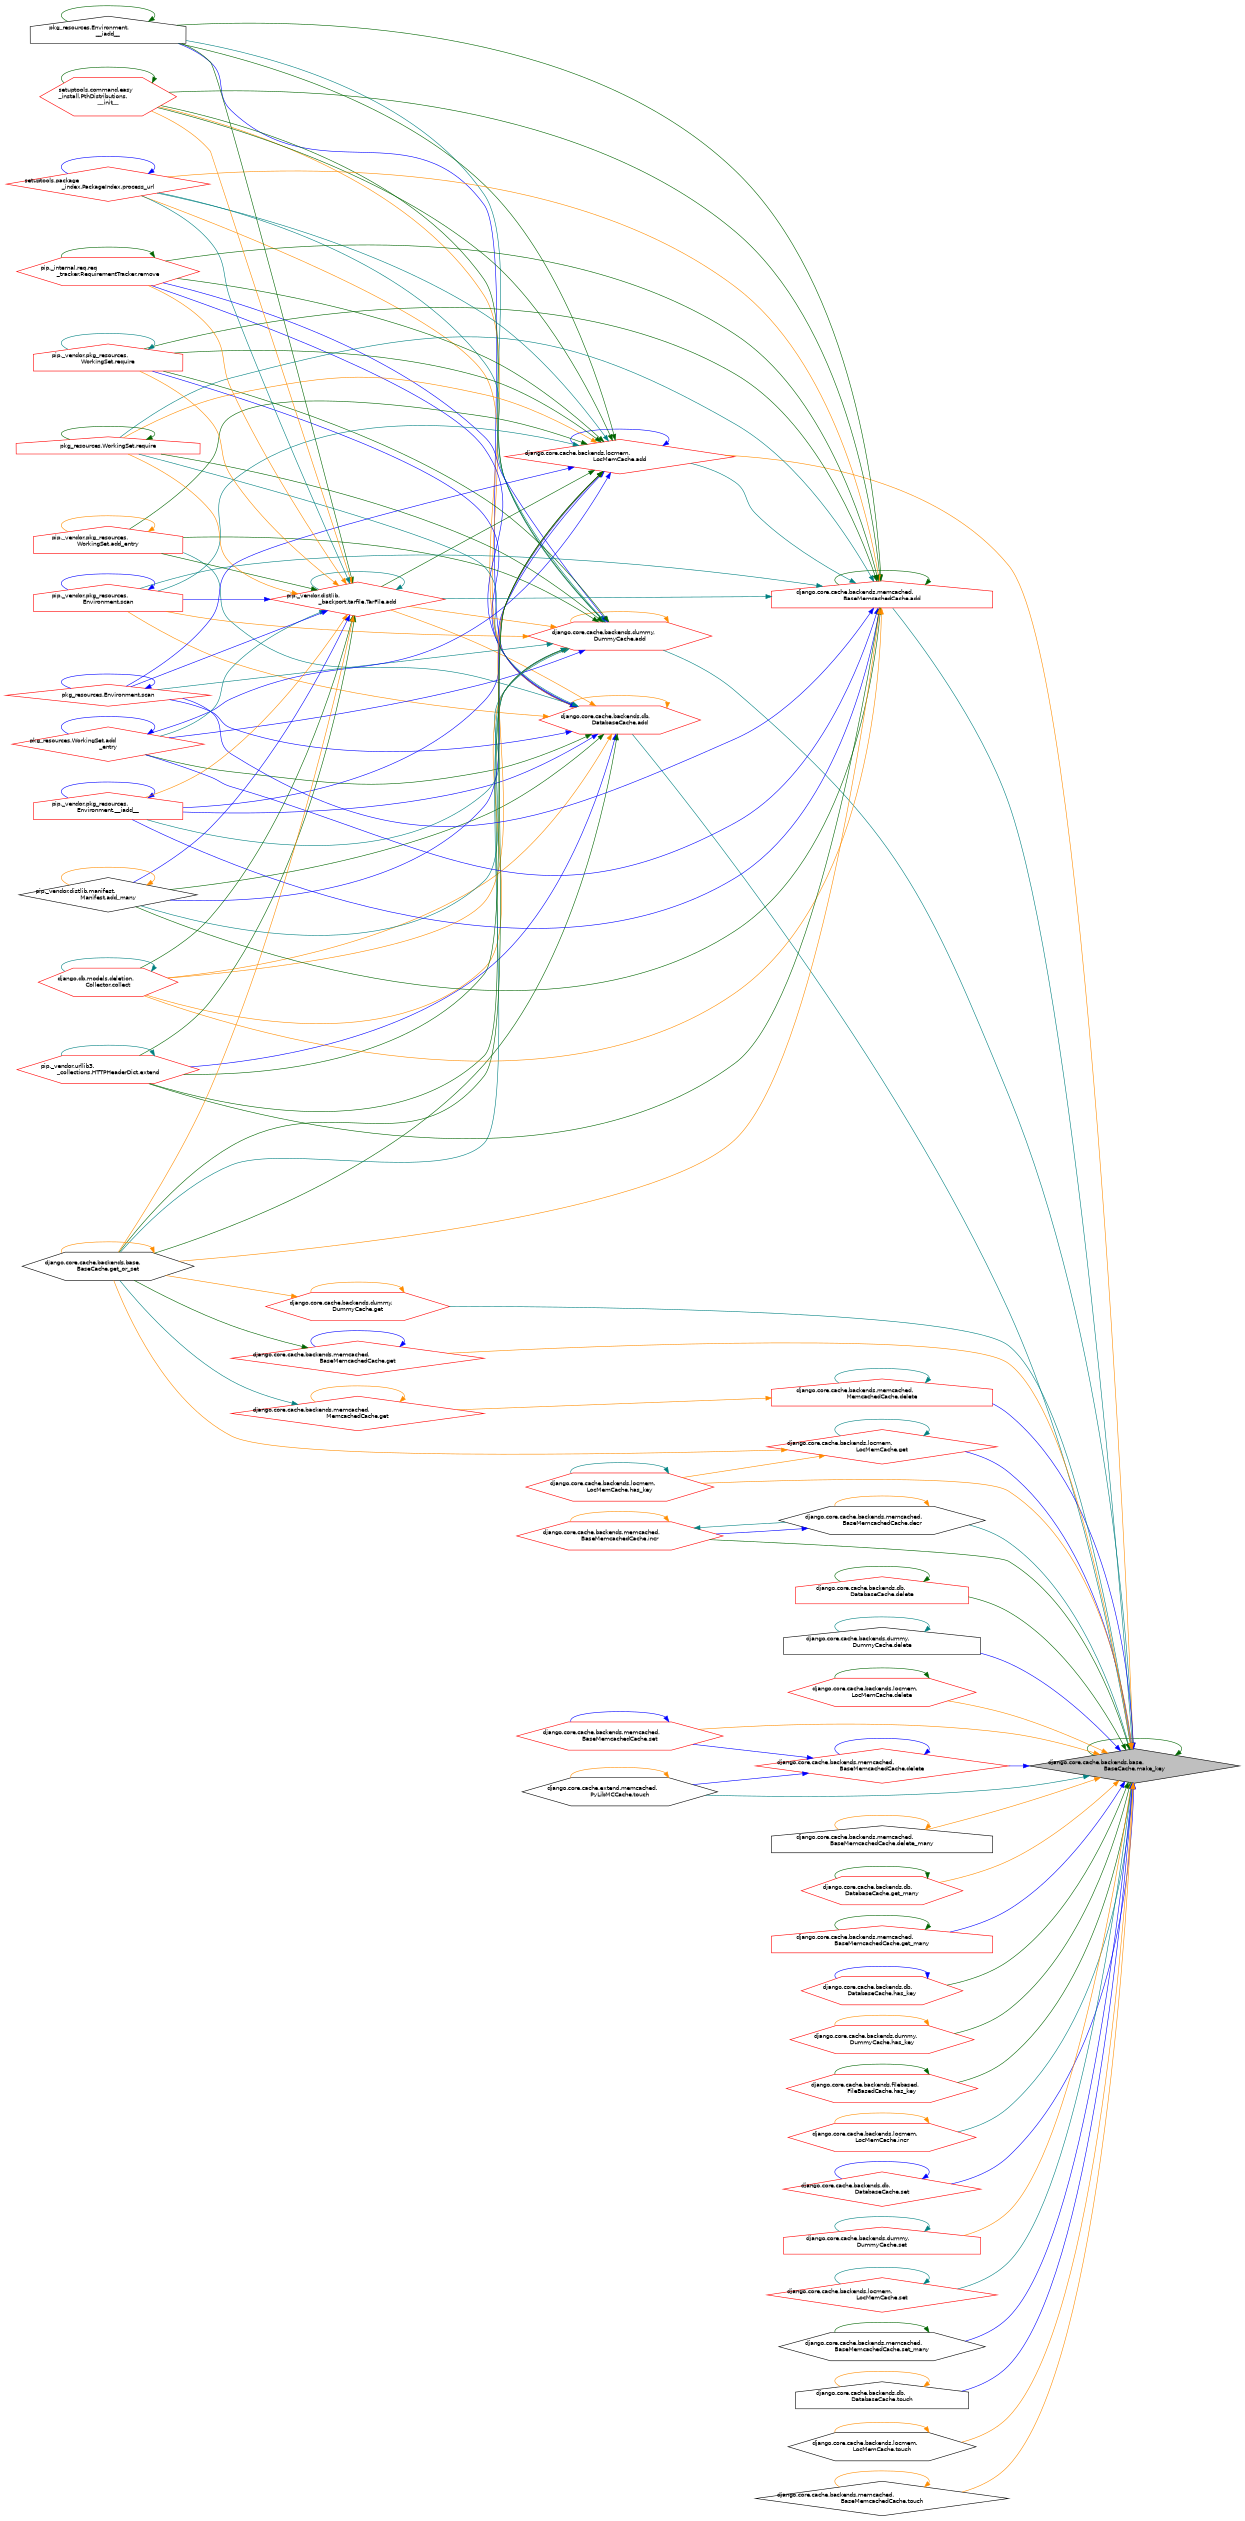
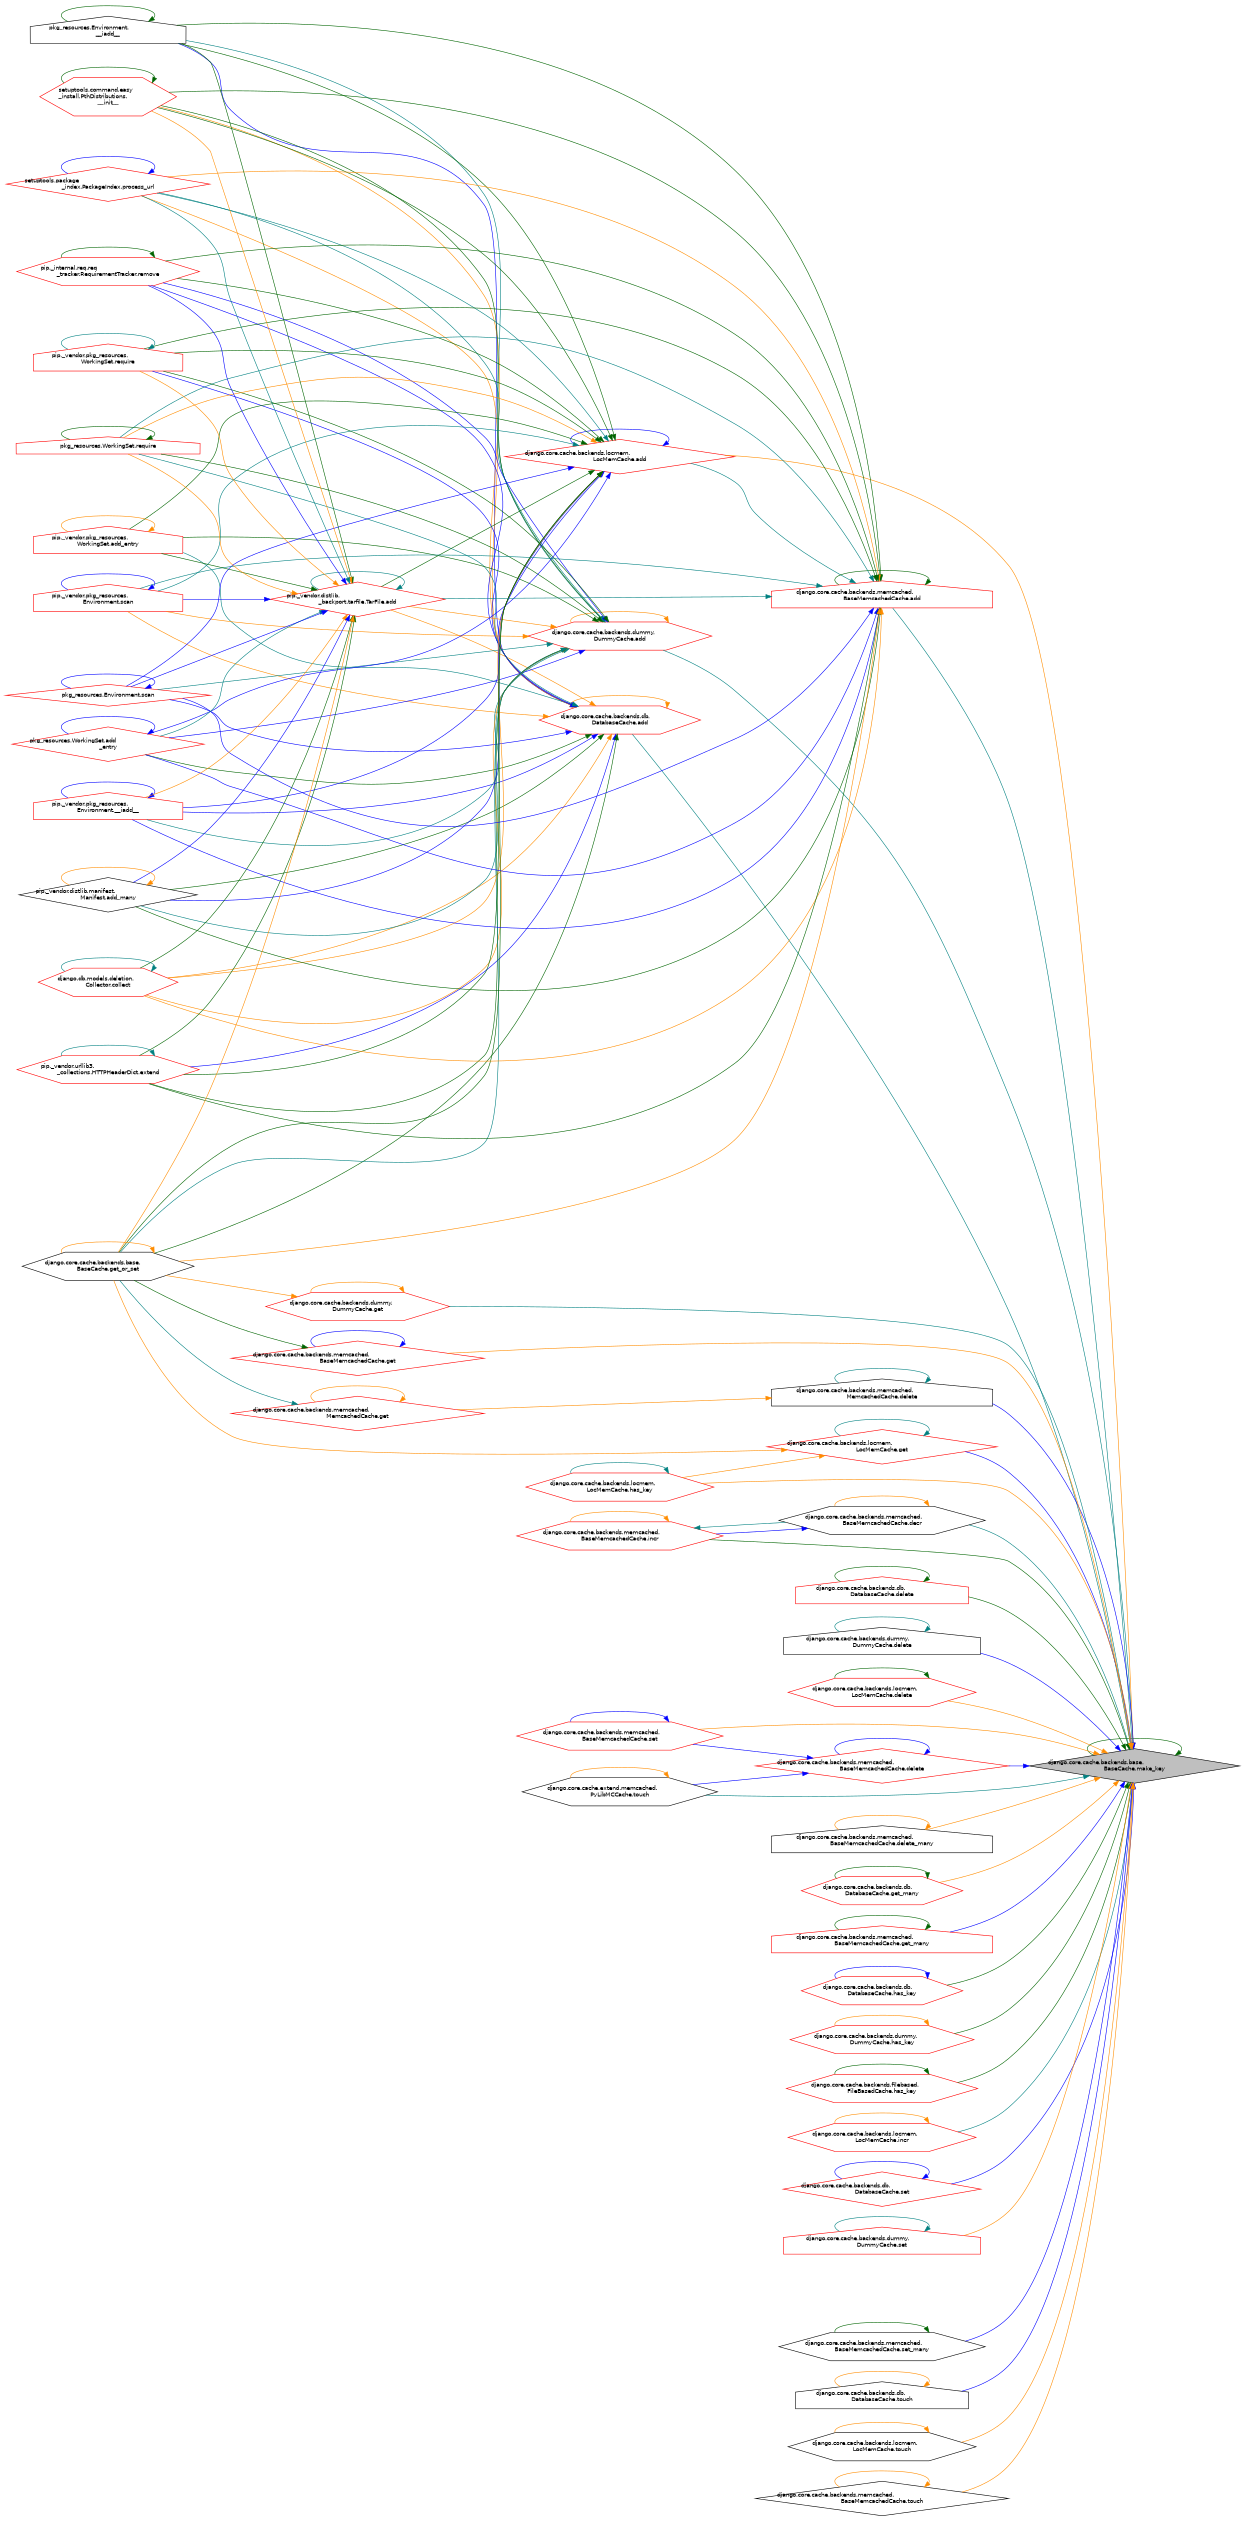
  digraph {
    rankdir=RL
    node [color=red fillcolor=white fontname=Helvetica fontsize=10 shape=hexagon style=filled]
    edge [color=darkorange dir=back fontname=Helvetica fontsize=10 labelfontname=Helvetica labelfontsize=10 style=solid]
    n1 [color=black fillcolor=grey75 fontcolor=black height=0.2 label="django.core.cache.backends.base.\lBaseCache.make_key" shape=diamond width=0.4]
    n2 [height=0.2 label="django.core.cache.backends.db.\lDatabaseCache.add" width=0.4]
    n3 [height=0.2 label="django.core.cache.backends.dummy.\lDummyCache.add" width=0.4]
    n4 [height=0.2 label="django.core.cache.backends.locmem.\lLocMemCache.add" shape=diamond width=0.4]
    n5 [height=0.2 label="django.core.cache.backends.memcached.\lBaseMemcachedCache.add" shape=house width=0.4]
    n6 [color=black height=0.2 label="django.core.cache.backends.memcached.\lBaseMemcachedCache.decr" width=0.4]
    n7 [height=0.2 label="django.core.cache.backends.memcached.\lBaseMemcachedCache.incr" width=0.4]
    n8 [height=0.2 label="django.core.cache.backends.db.\lDatabaseCache.delete" shape=house width=0.4]
    n9 [color=black height=0.2 label="django.core.cache.backends.dummy.\lDummyCache.delete" shape=house width=0.4]
    n10 [height=0.2 label="django.core.cache.backends.locmem.\lLocMemCache.delete" width=0.4]
    n11 [height=0.2 label="django.core.cache.backends.memcached.\lBaseMemcachedCache.delete" shape=diamond width=0.4]
    n12 [height=0.2 label="django.core.cache.backends.memcached.\lBaseMemcachedCache.set" width=0.4]
    n13 [color=black height=0.2 label="django.core.cache.extend.memcached.\lPyLibMCCache.touch" width=0.4]
-   n14 [height=0.2 label="django.core.cache.backends.memcached.\lMemcachedCache.delete" shape=house width=0.4]
+   n14 [color=black height=0.2 label="django.core.cache.backends.memcached.\lMemcachedCache.delete" shape=house width=0.4]
    n15 [color=black height=0.2 label="django.core.cache.backends.memcached.\lBaseMemcachedCache.delete_many" shape=house width=0.4]
    n16 [height=0.2 label="django.core.cache.backends.dummy.\lDummyCache.get" width=0.4]
    n17 [height=0.2 label="django.core.cache.backends.locmem.\lLocMemCache.get" shape=diamond width=0.4]
    n18 [height=0.2 label="django.core.cache.backends.locmem.\lLocMemCache.has_key" width=0.4]
    n19 [height=0.2 label="django.core.cache.backends.memcached.\lBaseMemcachedCache.get" shape=diamond width=0.4]
    n20 [height=0.2 label="django.core.cache.backends.db.\lDatabaseCache.get_many" width=0.4]
    n21 [height=0.2 label="django.core.cache.backends.memcached.\lBaseMemcachedCache.get_many" shape=house width=0.4]
    n22 [height=0.2 label="django.core.cache.backends.db.\lDatabaseCache.has_key" width=0.4]
    n23 [height=0.2 label="django.core.cache.backends.dummy.\lDummyCache.has_key" width=0.4]
    n24 [height=0.2 label="django.core.cache.backends.filebased.\lFileBasedCache.has_key" width=0.4]
    n25 [height=0.2 label="django.core.cache.backends.locmem.\lLocMemCache.incr" width=0.4]
    n26 [height=0.2 label="django.core.cache.backends.db.\lDatabaseCache.set" shape=diamond width=0.4]
    n27 [height=0.2 label="django.core.cache.backends.dummy.\lDummyCache.set" shape=house width=0.4]
-   n28 [height=0.2 label="django.core.cache.backends.locmem.\lLocMemCache.set" shape=diamond width=0.4]
    n29 [color=black height=0.2 label="django.core.cache.backends.memcached.\lBaseMemcachedCache.set_many" width=0.4]
    n30 [color=black height=0.2 label="django.core.cache.backends.db.\lDatabaseCache.touch" shape=house width=0.4]
    n31 [color=black height=0.2 label="django.core.cache.backends.locmem.\lLocMemCache.touch" width=0.4]
    n32 [color=black height=0.2 label="django.core.cache.backends.memcached.\lBaseMemcachedCache.touch" shape=diamond width=0.4]
    n33 [height=0.2 label="pip._vendor.pkg_resources.\lEnvironment.__iadd__" shape=house width=0.4]
    n34 [color=black height=0.2 label="pkg_resources.Environment.\l__iadd__" shape=house width=0.4]
    n35 [height=0.2 label="setuptools.command.easy\l_install.PthDistributions.\l__init__" width=0.4]
    n36 [height=0.2 label="pip._vendor.distlib.\l_backport.tarfile.TarFile.add" shape=diamond width=0.4]
    n37 [height=0.2 label="pip._vendor.pkg_resources.\lWorkingSet.add_entry" shape=house width=0.4]
    n38 [height=0.2 label="pkg_resources.WorkingSet.add\l_entry" shape=diamond width=0.4]
    n39 [color=black height=0.2 label="pip._vendor.distlib.manifest.\lManifest.add_many" shape=diamond width=0.4]
    n40 [height=0.2 label="django.db.models.deletion.\lCollector.collect" width=0.4]
    n41 [height=0.2 label="pip._vendor.urllib3.\l_collections.HTTPHeaderDict.extend" width=0.4]
    n42 [color=black height=0.2 label="django.core.cache.backends.base.\lBaseCache.get_or_set" width=0.4]
    n43 [height=0.2 label="setuptools.package\l_index.PackageIndex.process_url" shape=diamond width=0.4]
    n44 [height=0.2 label="pip._internal.req.req\l_tracker.RequirementTracker.remove" width=0.4]
    n45 [height=0.2 label="pip._vendor.pkg_resources.\lWorkingSet.require" shape=house width=0.4]
    n46 [height=0.2 label="pkg_resources.WorkingSet.require" shape=house width=0.4]
    n47 [height=0.2 label="pip._vendor.pkg_resources.\lEnvironment.scan" shape=house width=0.4]
    n48 [height=0.2 label="pkg_resources.Environment.scan" shape=diamond width=0.4]
    n49 [height=0.2 label="django.core.cache.backends.memcached.\lMemcachedCache.get" shape=diamond width=0.4]
    n1 -> n1 [color=darkgreen]
    n1 -> n2 [color=teal]
    n1 -> n3 [color=teal]
    n1 -> n4
    n1 -> n5 [color=teal]
    n1 -> n6 [color=teal]
    n1 -> n7 [color=darkgreen]
    n1 -> n8 [color=darkgreen]
    n1 -> n9 [color=blue]
    n1 -> n10
    n1 -> n11 [color=blue]
    n1 -> n12
    n1 -> n13 [color=teal]
    n1 -> n14 [color=blue]
    n1 -> n15
    n1 -> n16 [color=teal]
    n1 -> n17 [color=blue]
    n1 -> n18
    n1 -> n19
    n1 -> n20
    n1 -> n21 [color=blue]
    n1 -> n22 [color=darkgreen]
    n1 -> n23 [color=darkgreen]
    n1 -> n24 [color=darkgreen]
    n1 -> n25 [color=teal]
    n1 -> n26 [color=blue]
    n1 -> n27
-   n1 -> n28 [color=teal]
    n1 -> n29 [color=blue]
    n1 -> n30 [color=blue]
    n1 -> n31
    n1 -> n32
    n2 -> n2
    n2 -> n33 [color=blue]
    n2 -> n34 [color=blue]
    n2 -> n35
    n2 -> n36
    n2 -> n37 [color=teal]
    n2 -> n38 [color=darkgreen]
    n2 -> n39 [color=darkgreen]
    n2 -> n40
    n2 -> n41 [color=blue]
    n2 -> n42 [color=darkgreen]
    n2 -> n43
    n2 -> n44 [color=blue]
    n2 -> n45 [color=blue]
    n2 -> n46 [color=teal]
    n2 -> n47
    n2 -> n48 [color=blue]
    n3 -> n3
    n3 -> n33 [color=teal]
    n3 -> n34 [color=teal]
    n3 -> n35 [color=darkgreen]
    n3 -> n36
    n3 -> n37 [color=darkgreen]
    n3 -> n38 [color=blue]
    n3 -> n39 [color=teal]
    n3 -> n40
    n3 -> n41 [color=darkgreen]
    n3 -> n42 [color=teal]
    n3 -> n43 [color=teal]
    n3 -> n44 [color=blue]
    n3 -> n45 [color=darkgreen]
    n3 -> n46 [color=darkgreen]
    n3 -> n47
    n3 -> n48 [color=teal]
    n4 -> n4 [color=blue]
    n4 -> n33 [color=blue]
    n4 -> n34 [color=darkgreen]
    n4 -> n35 [color=darkgreen]
    n4 -> n36 [color=darkgreen]
    n4 -> n37 [color=darkgreen]
    n4 -> n38 [color=blue]
    n4 -> n39 [color=blue]
    n4 -> n40
    n4 -> n41 [color=darkgreen]
    n4 -> n42 [color=darkgreen]
    n4 -> n43 [color=teal]
    n4 -> n44 [color=darkgreen]
    n4 -> n45 [color=darkgreen]
    n4 -> n46
    n4 -> n47 [color=teal]
    n4 -> n48 [color=blue]
    n5 -> n4 [color=teal]
    n5 -> n5 [color=darkgreen]
    n5 -> n33 [color=blue]
    n5 -> n34 [color=darkgreen]
    n5 -> n35 [color=darkgreen]
    n5 -> n36 [color=teal]
    n5 -> n38 [color=blue]
    n5 -> n39 [color=darkgreen]
    n5 -> n40
    n5 -> n41 [color=darkgreen]
    n5 -> n42
    n5 -> n43
    n5 -> n44 [color=darkgreen]
    n5 -> n45 [color=darkgreen]
    n5 -> n46 [color=teal]
    n5 -> n47 [color=teal]
    n5 -> n48 [color=blue]
    n6 -> n6
    n6 -> n7 [color=blue]
    n7 -> n6 [color=teal]
    n7 -> n7
    n8 -> n8 [color=darkgreen]
    n9 -> n9 [color=teal]
    n10 -> n10 [color=darkgreen]
    n11 -> n11 [color=blue]
    n11 -> n12 [color=blue]
    n11 -> n13 [color=blue]
    n12 -> n12 [color=blue]
    n13 -> n13
    n14 -> n14 [color=teal]
    n14 -> n49
    n15 -> n15
    n16 -> n16
    n16 -> n42
    n17 -> n17 [color=teal]
    n17 -> n18
    n17 -> n42
    n18 -> n18 [color=teal]
    n19 -> n19 [color=blue]
    n19 -> n42 [color=darkgreen]
    n20 -> n20 [color=darkgreen]
    n21 -> n21 [color=darkgreen]
    n22 -> n22 [color=blue]
    n23 -> n23
    n24 -> n24 [color=darkgreen]
    n25 -> n25
    n26 -> n26 [color=blue]
    n27 -> n27 [color=teal]
-   n28 -> n28 [color=teal]
    n29 -> n29 [color=darkgreen]
    n30 -> n30
    n31 -> n31
    n32 -> n32
    n33 -> n33 [color=blue]
    n34 -> n34 [color=darkgreen]
    n35 -> n35 [color=darkgreen]
    n36 -> n33
    n36 -> n34 [color=darkgreen]
    n36 -> n35
    n36 -> n36 [color=teal]
    n36 -> n37 [color=darkgreen]
    n36 -> n38 [color=teal]
    n36 -> n39 [color=blue]
    n36 -> n40 [color=darkgreen]
    n36 -> n41 [color=darkgreen]
    n36 -> n42
    n36 -> n43 [color=teal]
-   n36 -> n44
+   n36 -> n44 [color=blue]
    n36 -> n45
    n36 -> n46
    n36 -> n47 [color=blue]
    n36 -> n48 [color=blue]
    n37 -> n37
    n38 -> n38 [color=blue]
    n39 -> n39
    n40 -> n40 [color=teal]
    n41 -> n41 [color=teal]
    n42 -> n42
    n43 -> n43 [color=blue]
    n44 -> n44 [color=darkgreen]
    n45 -> n45 [color=teal]
    n46 -> n46 [color=darkgreen]
    n47 -> n47 [color=blue]
    n48 -> n48 [color=blue]
    n49 -> n42 [color=teal]
    n49 -> n49
  }
